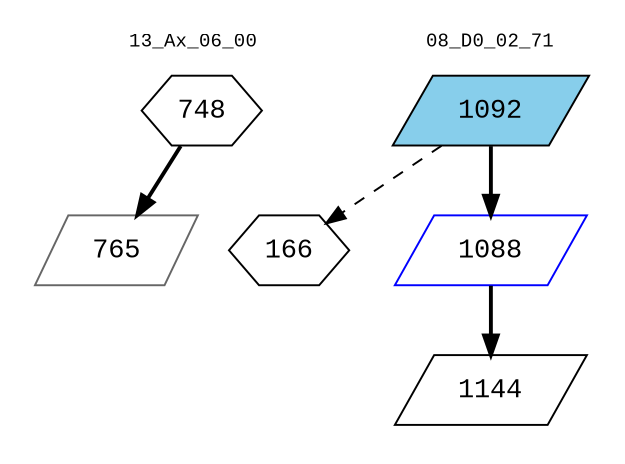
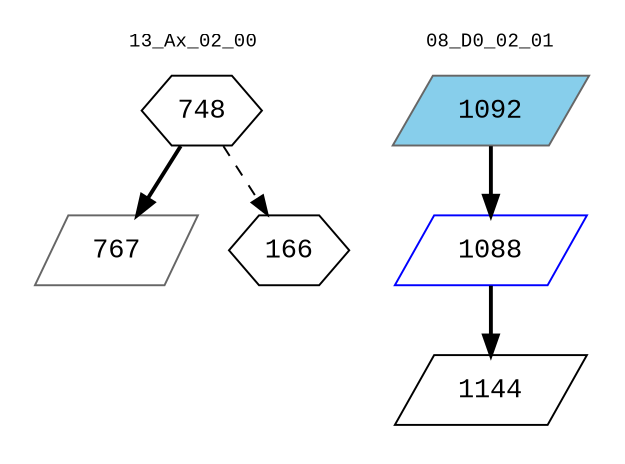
  digraph {
    fontname="Liberation Mono"
    node [color=black fillcolor=white fontname="Liberation Mono" shape=parallelogram style=filled]
    edge [color=black fontname="Liberation Mono" style=bold]
-   n1 [color=gray40 label=765]
+   n1 [color=gray40 label=767]
    n2 [label=748 shape=hexagon]
    n3 [label=166 shape=hexagon]
-   n4 [fillcolor=skyblue label=1092]
+   n4 [color=gray40 fillcolor=skyblue label=1092]
    n5 [color=blue label=1088]
    n6 [label=1144]
    subgraph cluster_1 {
      color=white
      fontsize=10
-     label="13_Ax_06_00"
+     label="13_Ax_02_00"
      n1
      n2
      n3
    }
    subgraph cluster_2 {
      color=white
      fontsize=10
-     label="08_D0_02_71"
+     label="08_D0_02_01"
      n4
      n5
      n6
    }
    n2 -> n1
-   n4 -> n3 [style=dashed]
+   n2 -> n3 [style=dashed]
    n4 -> n5
    n5 -> n6
  }
